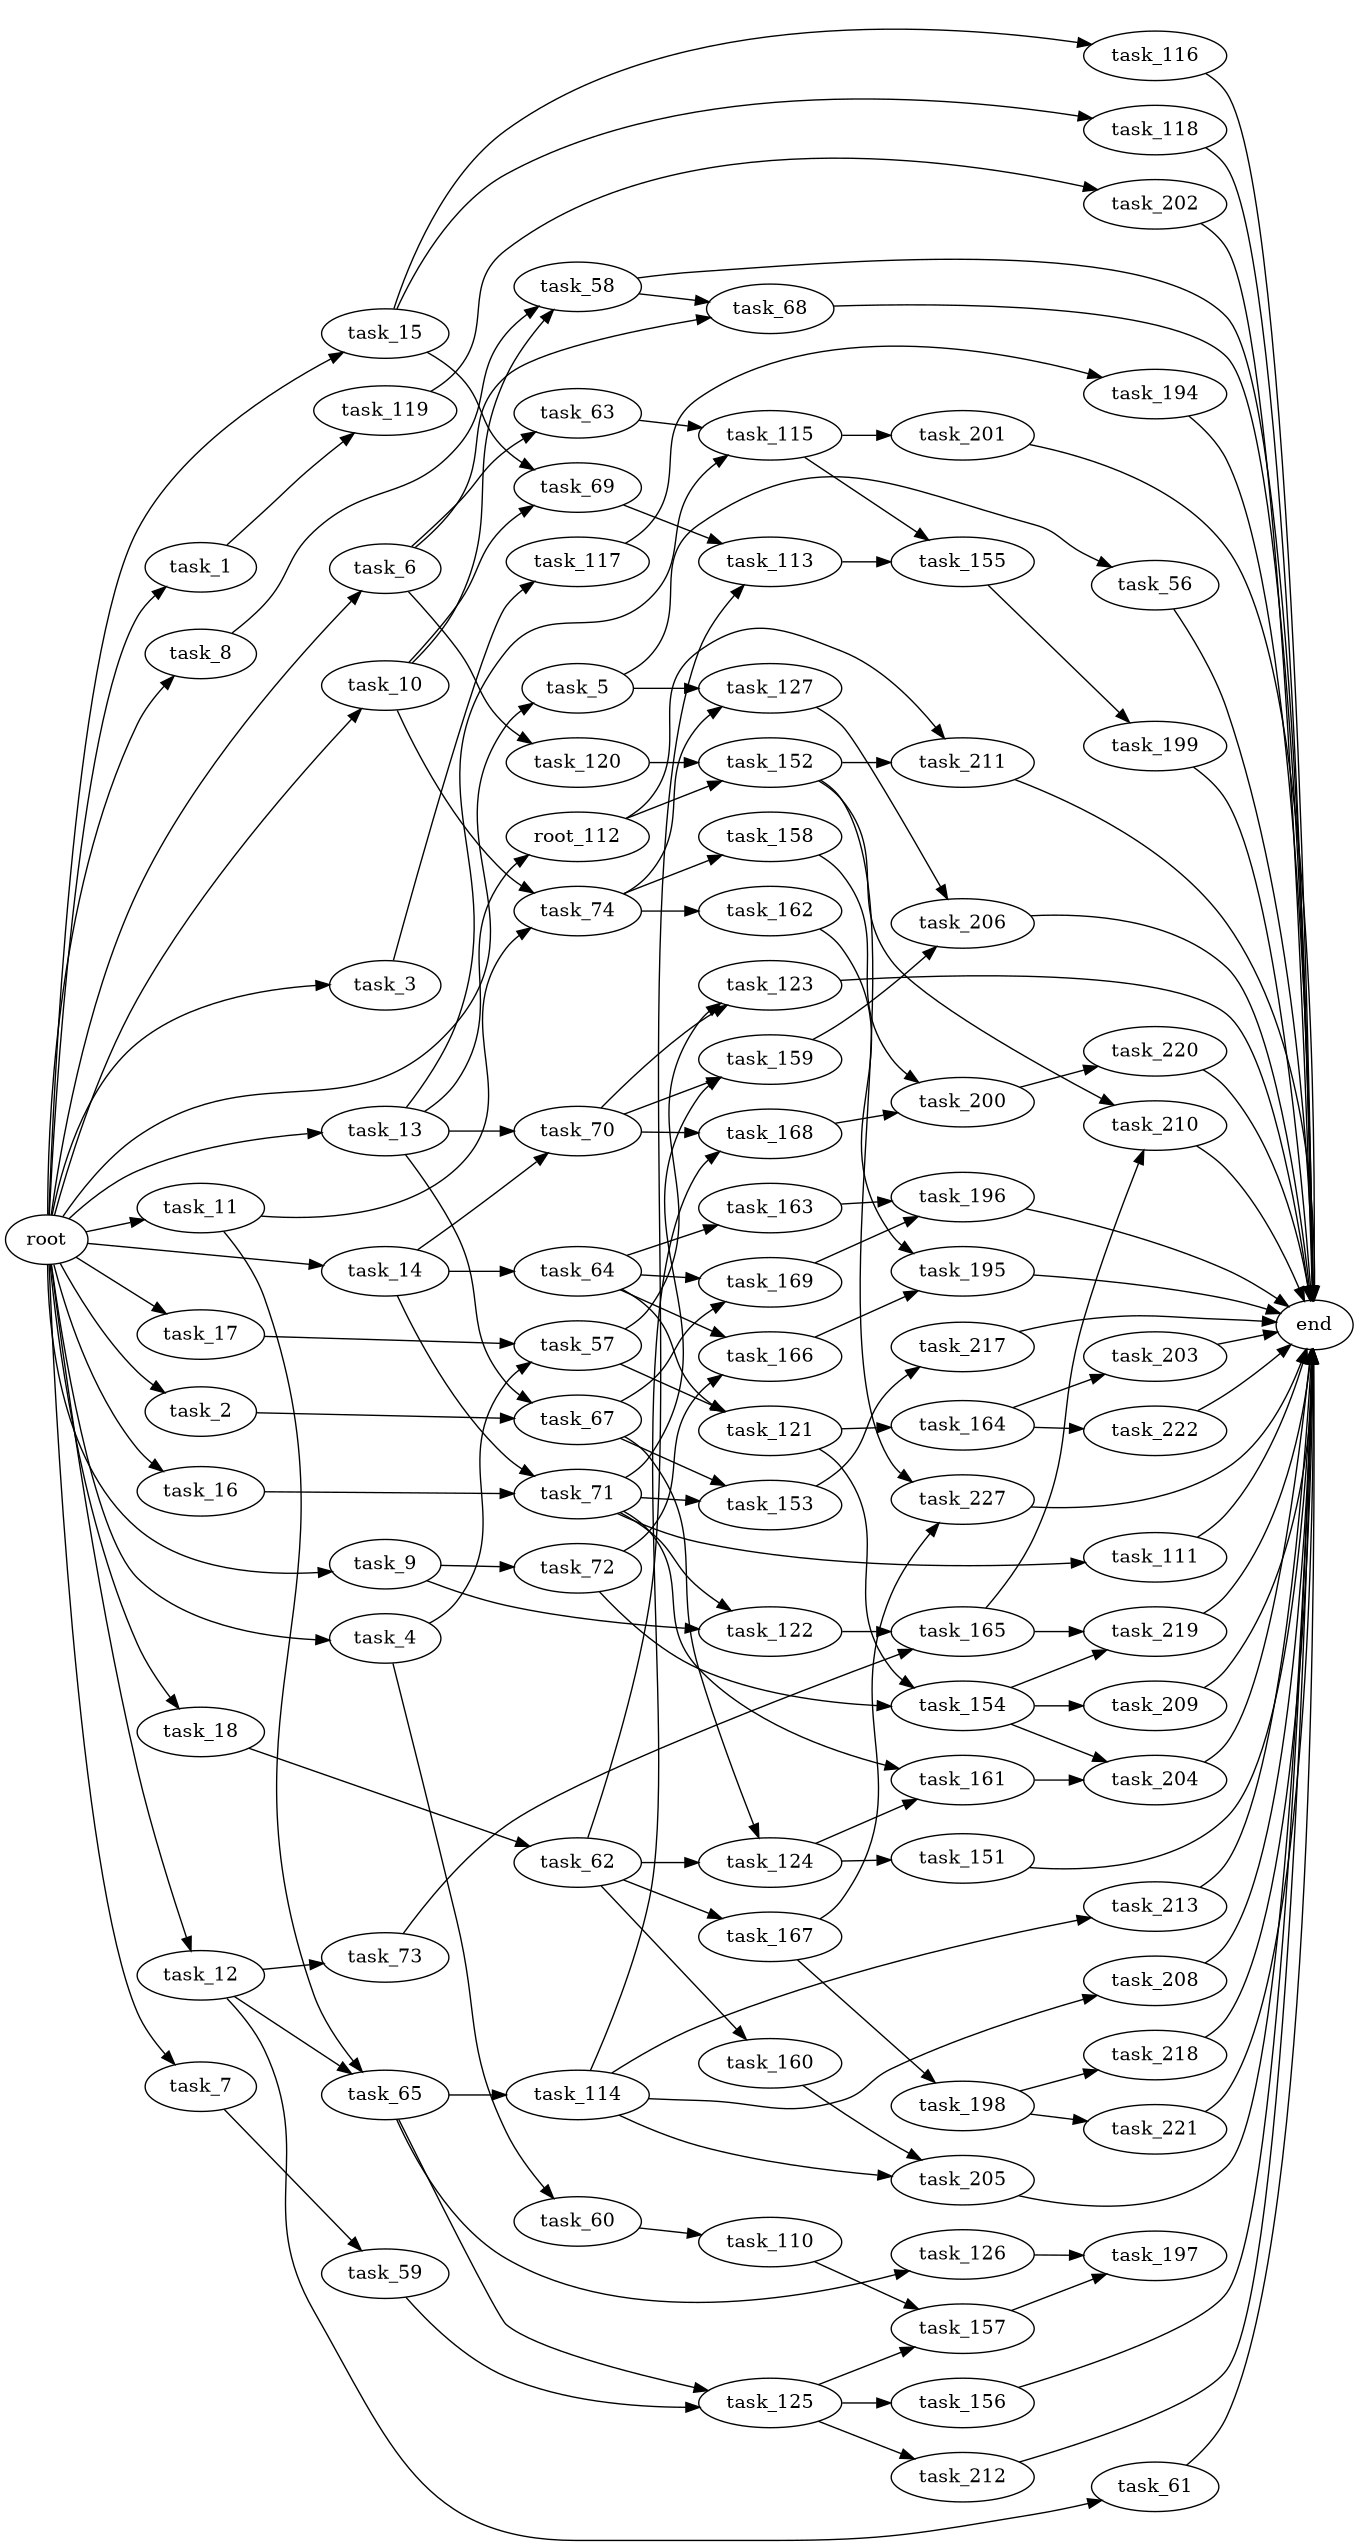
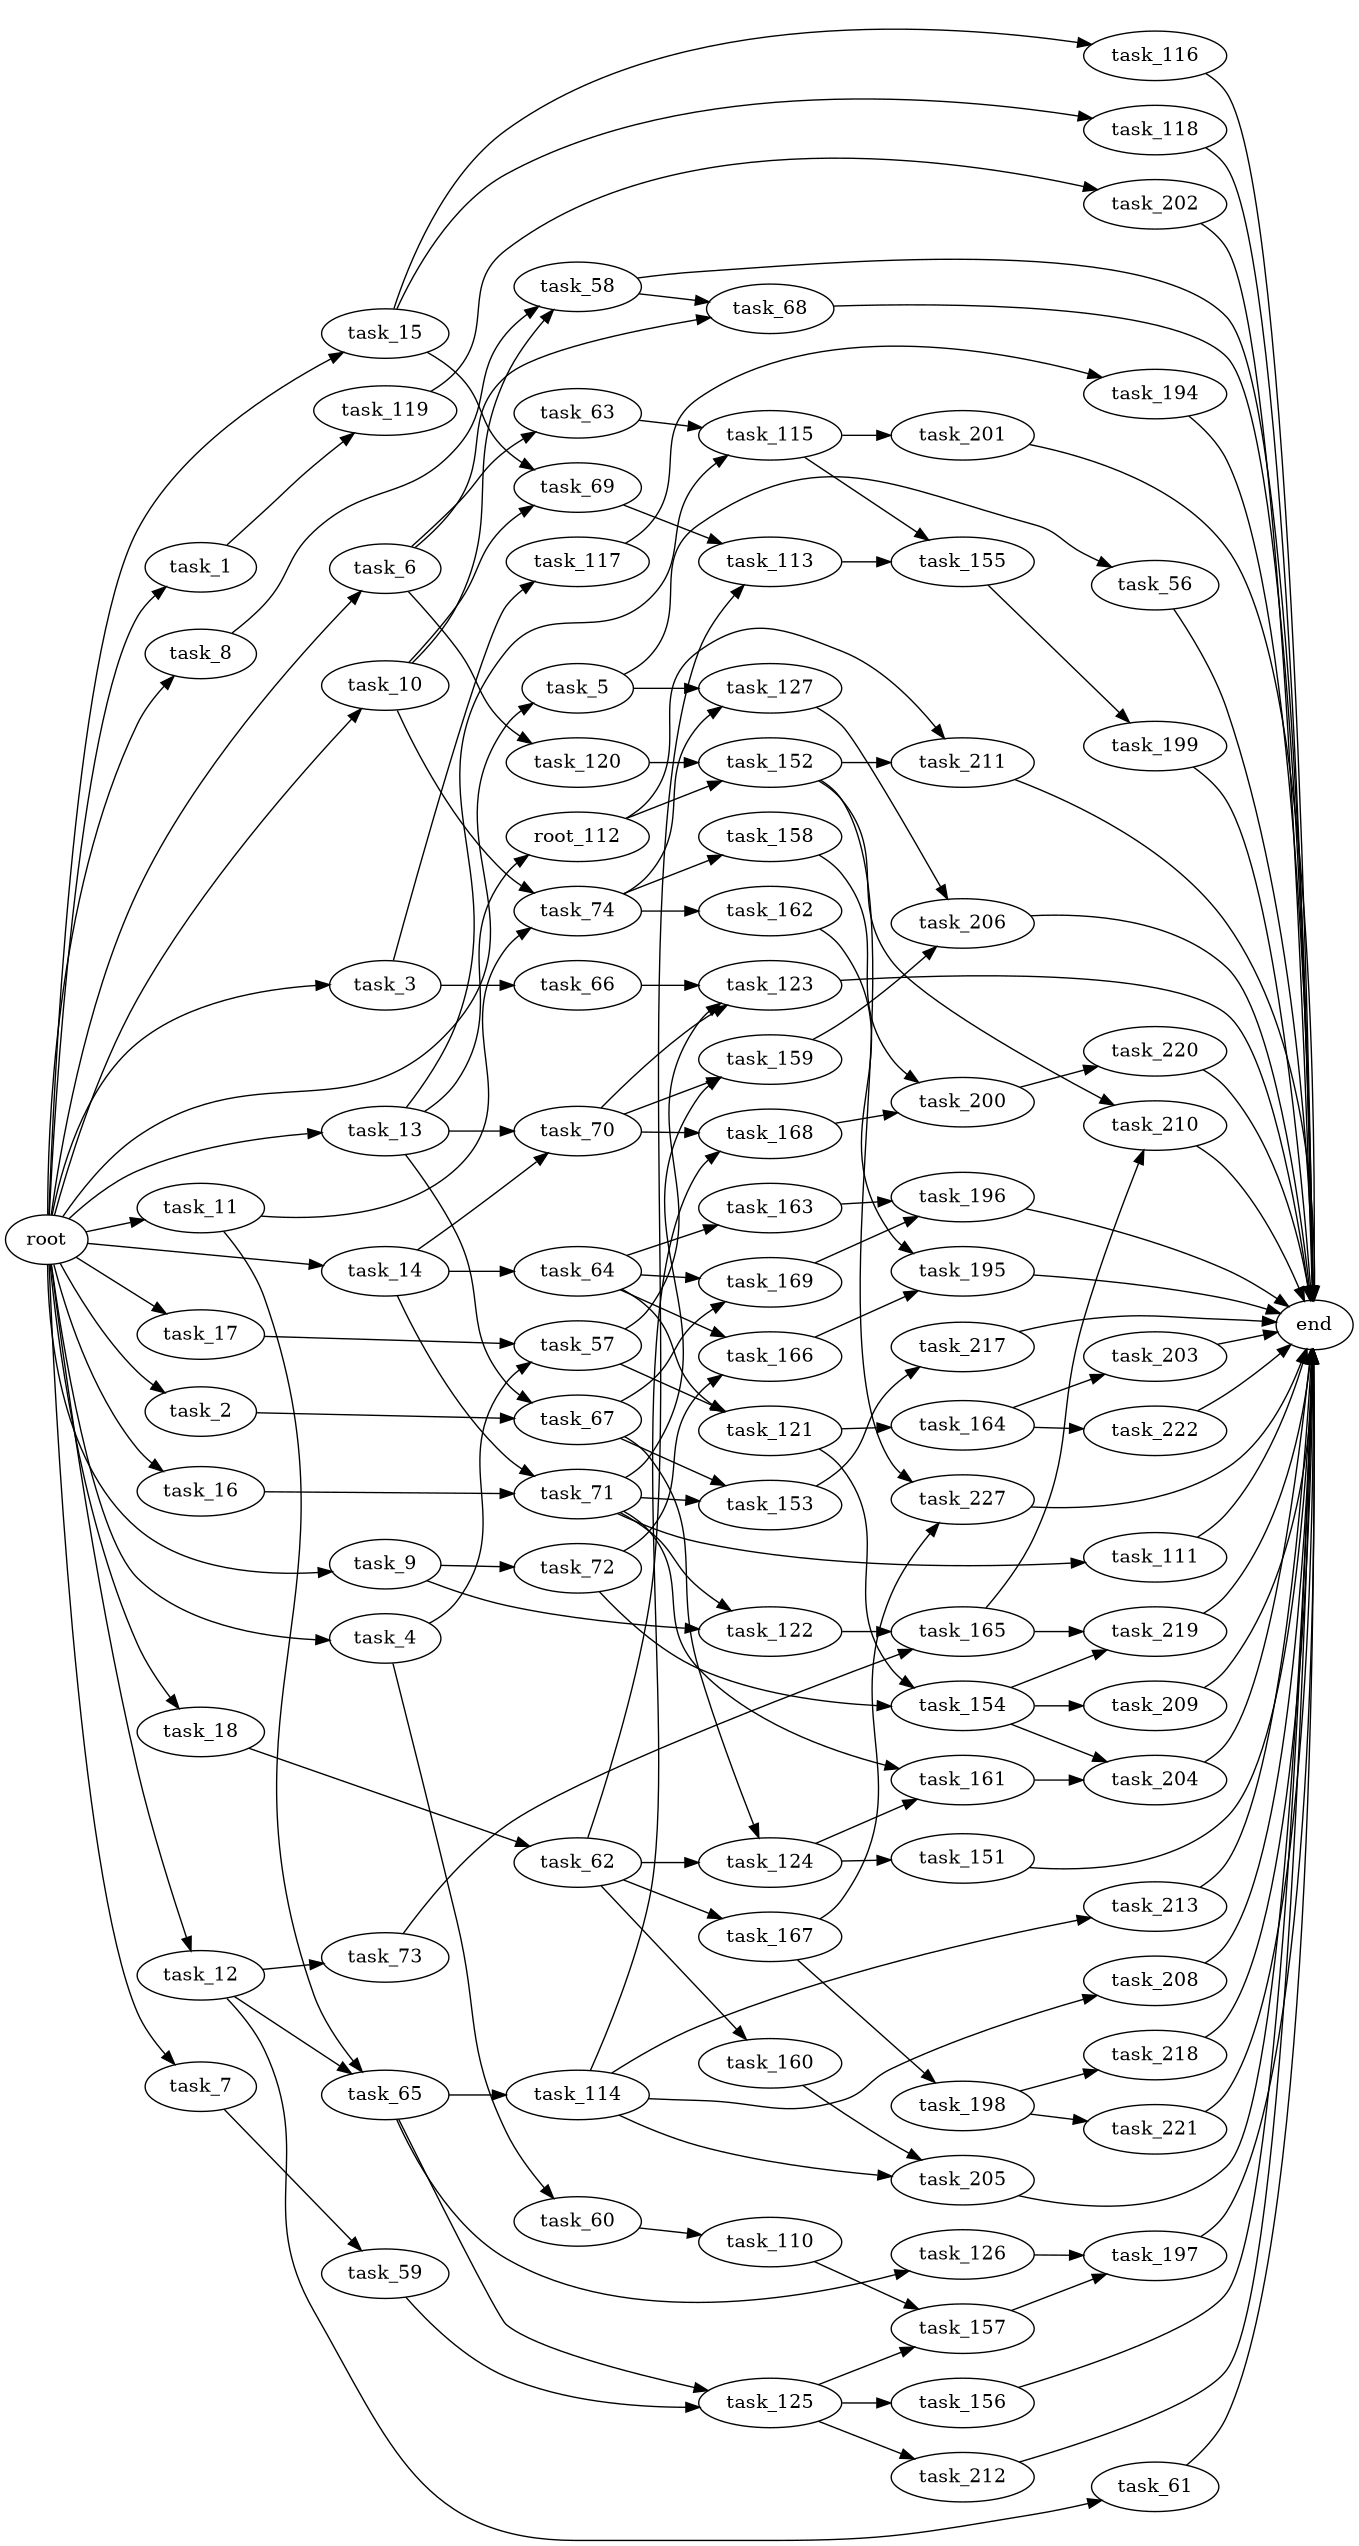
  digraph {
    rankdir=LR
    root
    task_1
    task_2
    task_3
    task_4
    task_5
    task_6
    task_7
    task_8
    task_9
    task_10
    task_11
    task_12
    task_13
    task_14
    task_15
    task_16
    task_17
    task_18
    task_119
    task_67
+   task_66
    task_117
    task_57
    task_60
    task_56
    task_127
    task_68
    task_63
    task_120
    task_59
    task_58
    task_72
    task_122
    task_69
    task_74
    task_65
    task_61
    task_73
    task_70
    n41 [label=root_112]
    task_115
    task_64
    task_71
    task_116
    task_118
    task_62
    end
    task_202
    task_124
    task_169
    task_153
    task_123
    task_194
    task_121
    task_110
    task_206
    task_152
    task_125
    task_166
    task_154
    task_165
    task_113
    task_158
    task_162
    task_114
    task_126
    task_159
    task_168
    task_211
    task_155
    task_201
    task_163
    task_111
    task_161
    task_160
    task_167
    task_164
    task_157
    task_156
    task_212
    task_151
    task_205
    n84 [label=task_227]
    task_198
    task_196
    task_195
    task_208
    task_213
    task_197
    task_217
    task_200
    task_204
    task_209
    task_219
    task_210
    task_199
    task_203
    task_222
    task_220
    task_218
    task_221
    root -> task_1
    root -> task_2
    root -> task_3
    root -> task_4
    root -> task_5
    root -> task_6
    root -> task_7
    root -> task_8
    root -> task_9
    root -> task_10
    root -> task_11
    root -> task_12
    root -> task_13
    root -> task_14
    root -> task_15
    root -> task_16
    root -> task_17
    root -> task_18
    task_1 -> task_119
    task_2 -> task_67
+   task_3 -> task_66
    task_3 -> task_117
    task_4 -> task_57
    task_4 -> task_60
    task_5 -> task_56
    task_5 -> task_127
    task_6 -> task_68
    task_6 -> task_63
    task_6 -> task_120
    task_7 -> task_59
    task_8 -> task_58
    task_9 -> task_72
    task_9 -> task_122
    task_10 -> task_58
    task_10 -> task_69
    task_10 -> task_74
    task_11 -> task_74
    task_11 -> task_65
    task_12 -> task_65
    task_12 -> task_61
    task_12 -> task_73
    task_13 -> task_67
    task_13 -> task_70
    task_13 -> n41
    task_13 -> task_115
    task_14 -> task_70
    task_14 -> task_64
    task_14 -> task_71
    task_15 -> task_69
    task_15 -> task_116
    task_15 -> task_118
    task_16 -> task_71
    task_17 -> task_57
    task_18 -> task_62
    task_119 -> task_202
    task_67 -> task_124
    task_67 -> task_169
    task_67 -> task_153
+   task_66 -> task_123
    task_117 -> task_194
    task_57 -> task_123
    task_57 -> task_121
    task_60 -> task_110
    task_56 -> end
    task_127 -> task_206
    task_68 -> end
    task_63 -> task_115
    task_120 -> task_152
    task_59 -> task_125
    task_58 -> task_68
    task_58 -> end
    task_72 -> task_166
    task_72 -> task_154
    task_122 -> task_165
    task_69 -> task_113
    task_74 -> task_127
    task_74 -> task_158
    task_74 -> task_162
    task_65 -> task_125
    task_65 -> task_114
    task_65 -> task_126
    task_61 -> end
    task_73 -> task_165
    task_70 -> task_123
    task_70 -> task_159
    task_70 -> task_168
    n41 -> task_152
    n41 -> task_211
    task_115 -> task_155
    task_115 -> task_201
    task_64 -> task_169
    task_64 -> task_121
    task_64 -> task_166
    task_64 -> task_163
    task_71 -> task_122
    task_71 -> task_153
    task_71 -> task_159
    task_71 -> task_111
    task_71 -> task_161
    task_116 -> end
    task_118 -> end
    task_62 -> task_124
    task_62 -> task_113
    task_62 -> task_160
    task_62 -> task_167
    task_202 -> end
    task_124 -> task_161
    task_124 -> task_151
    task_169 -> task_196
    task_153 -> task_217
    task_123 -> end
    task_194 -> end
    task_121 -> task_154
    task_121 -> task_164
    task_110 -> task_157
    task_206 -> end
    task_152 -> task_211
    task_152 -> n84
    task_152 -> task_210
    task_125 -> task_157
    task_125 -> task_156
    task_125 -> task_212
    task_166 -> task_195
    task_154 -> task_204
    task_154 -> task_209
    task_154 -> task_219
    task_165 -> task_219
    task_165 -> task_210
    task_113 -> task_155
    task_158 -> task_200
    task_162 -> task_195
    task_114 -> task_168
    task_114 -> task_205
    task_114 -> task_208
    task_114 -> task_213
    task_126 -> task_197
    task_159 -> task_206
    task_168 -> task_200
    task_211 -> end
    task_155 -> task_199
    task_201 -> end
    task_163 -> task_196
    task_111 -> end
    task_161 -> task_204
    task_160 -> task_205
    task_167 -> n84
    task_167 -> task_198
    task_164 -> task_203
    task_164 -> task_222
    task_157 -> task_197
    task_156 -> end
    task_212 -> end
    task_151 -> end
    task_205 -> end
    n84 -> end
    task_198 -> task_218
    task_198 -> task_221
    task_196 -> end
    task_195 -> end
    task_208 -> end
    task_213 -> end
+   task_197 -> end
    task_217 -> end
    task_200 -> task_220
    task_204 -> end
    task_209 -> end
    task_219 -> end
    task_210 -> end
    task_199 -> end
    task_203 -> end
    task_222 -> end
    task_220 -> end
    task_218 -> end
    task_221 -> end
  }
